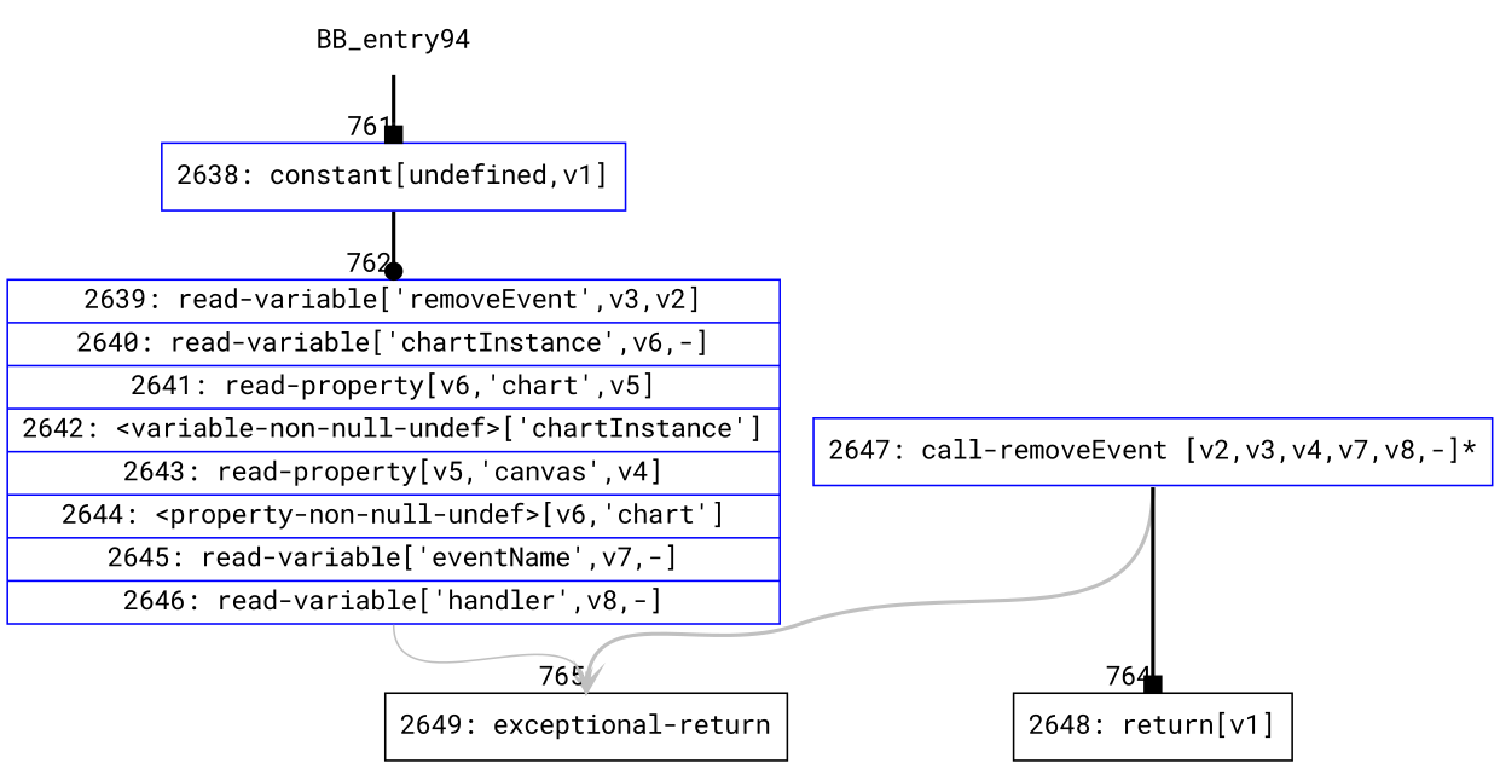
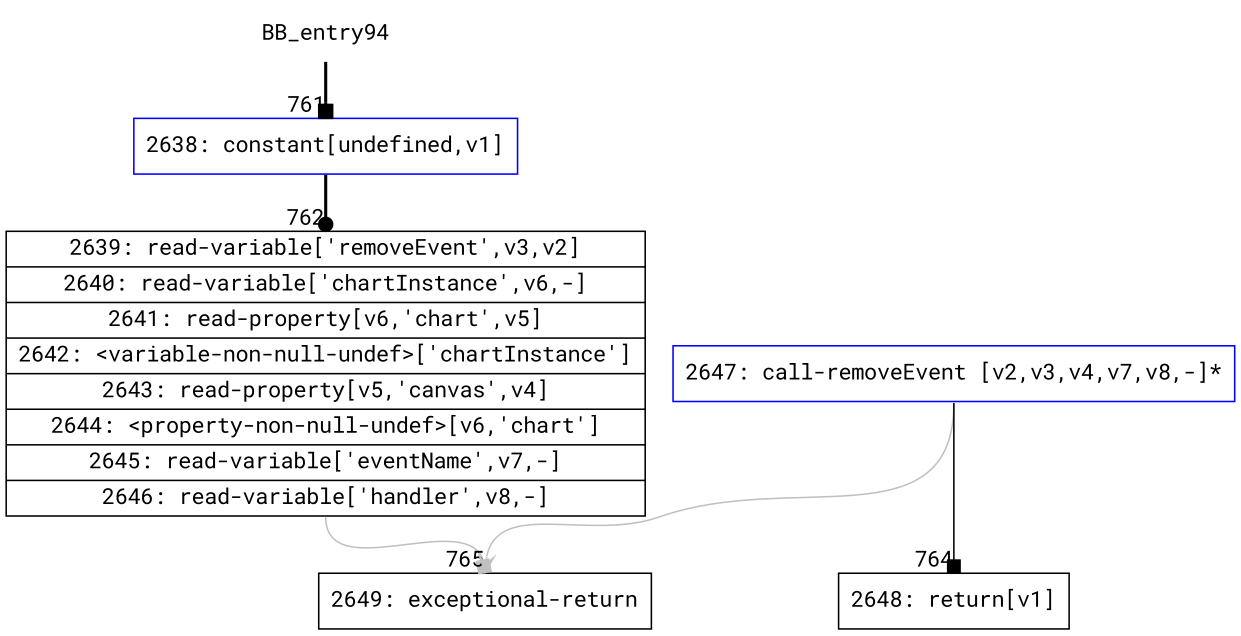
  digraph {
    fontname="Roboto Mono"
    rankdir=TD
    node [color=blue fontname="Roboto Mono" shape=record]
    edge [arrowhead=box fontname="Roboto Mono" headport=n style=bold tailport=s]
    n1 [color=brown label=BB_entry94 shape=none]
    n2 [label="{2638: constant[undefined,v1]}"]
-   n3 [label="{2639: read-variable['removeEvent',v3,v2]|2640: read-variable['chartInstance',v6,-]|2641: read-property[v6,'chart',v5]|2642: \<variable-non-null-undef\>['chartInstance']|2643: read-property[v5,'canvas',v4]|2644: \<property-non-null-undef\>[v6,'chart']|2645: read-variable['eventName',v7,-]|2646: read-variable['handler',v8,-]}"]
+   n3 [color=black label="{2639: read-variable['removeEvent',v3,v2]|2640: read-variable['chartInstance',v6,-]|2641: read-property[v6,'chart',v5]|2642: \<variable-non-null-undef\>['chartInstance']|2643: read-property[v5,'canvas',v4]|2644: \<property-non-null-undef\>[v6,'chart']|2645: read-variable['eventName',v7,-]|2646: read-variable['handler',v8,-]}"]
    n4 [color=black label="{2649: exceptional-return}"]
    n5 [label="{2647: call-removeEvent [v2,v3,v4,v7,v8,-]*}"]
    n6 [color=black label="{2648: return[v1]}"]
    n1 -> n2 [headlabel="    761"]
    n2 -> n3 [arrowhead=dot headlabel="      762"]
-   n3 -> n4 [arrowhead=vee color=gray headlabel="      765" style=solid]
-   n5 -> n4 [arrowhead=vee color=gray]
-   n5 -> n6 [headlabel="      764"]
+   n3 -> n4 [color=gray headlabel="      765" style=solid]
+   n5 -> n4 [arrowhead=vee color=gray style=solid]
+   n5 -> n6 [headlabel="      764" style=solid]
  }
